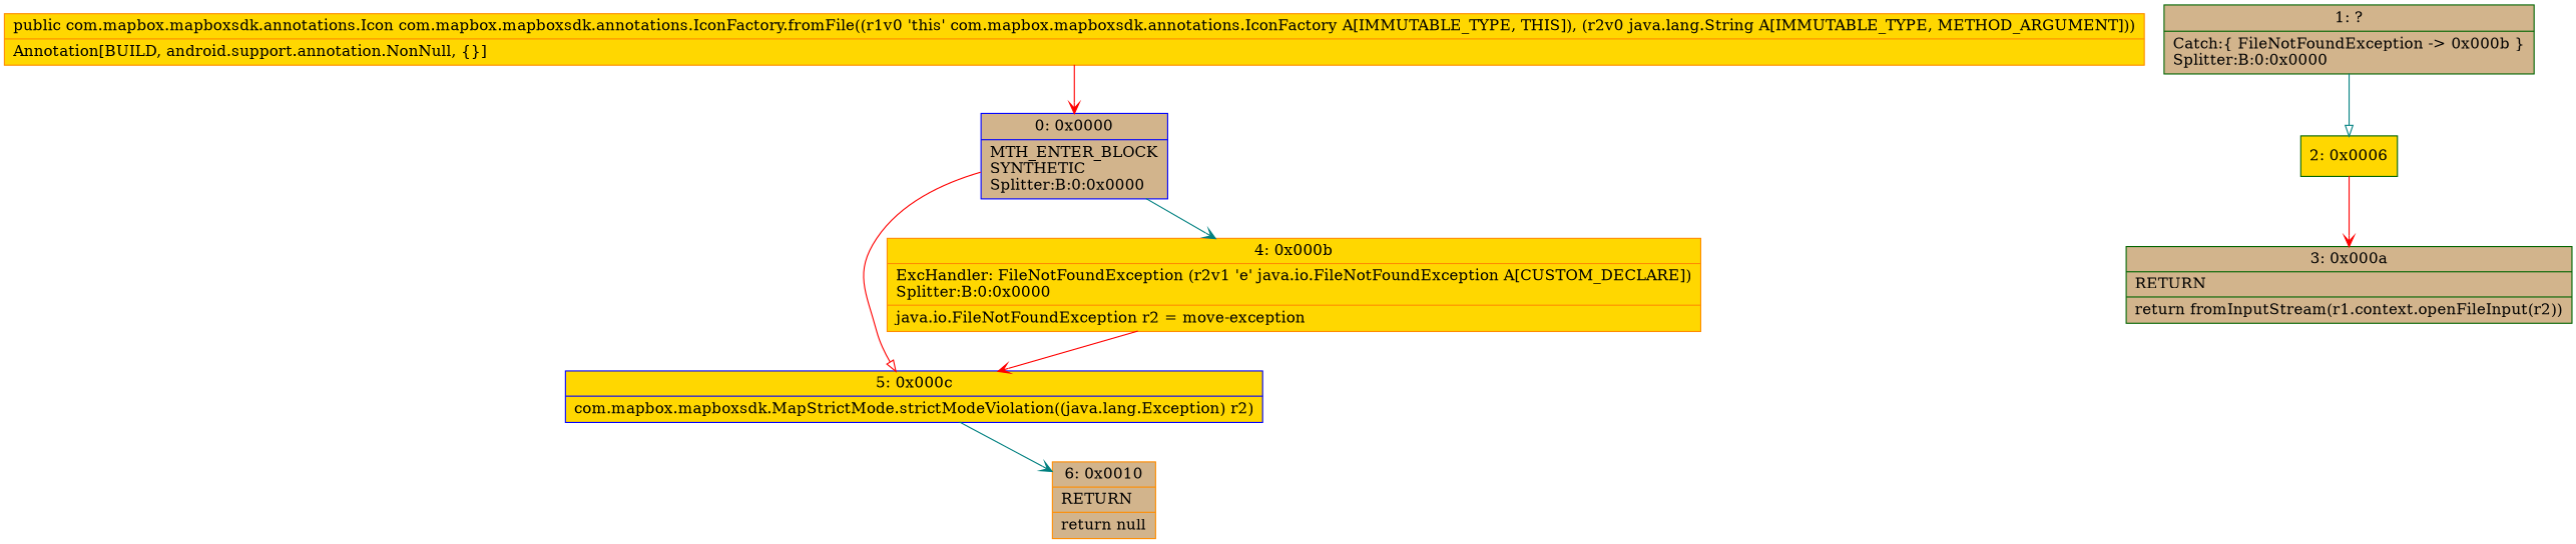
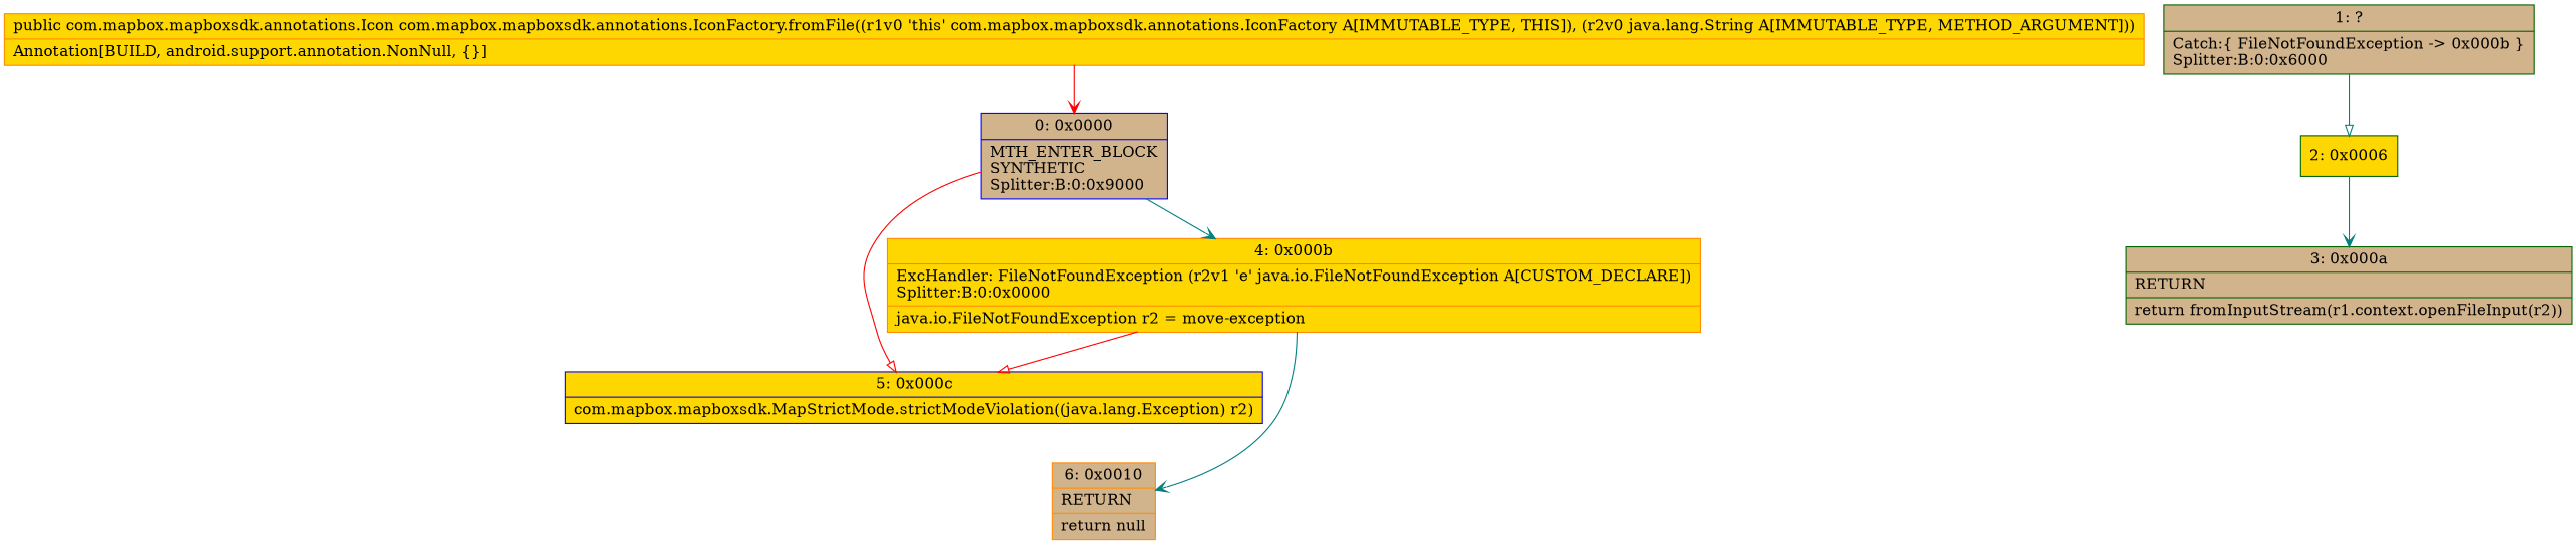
  digraph {
    node [color=darkorange fillcolor=tan shape=record style=filled]
    edge [arrowhead=vee color=teal]
-   n1 [color=blue label="{0\:\ 0x0000|MTH_ENTER_BLOCK\lSYNTHETIC\lSplitter:B:0:0x0000\l}"]
+   n1 [color=blue label="{0\:\ 0x0000|MTH_ENTER_BLOCK\lSYNTHETIC\lSplitter:B:0:0x9000\l}"]
    n2 [fillcolor=gold label="{4\:\ 0x000b|ExcHandler: FileNotFoundException (r2v1 'e' java.io.FileNotFoundException A[CUSTOM_DECLARE])\lSplitter:B:0:0x0000\l|java.io.FileNotFoundException r2 = move\-exception\l}"]
    n3 [color=blue fillcolor=gold label="{5\:\ 0x000c|com.mapbox.mapboxsdk.MapStrictMode.strictModeViolation((java.lang.Exception) r2)\l}"]
-   n4 [color=darkgreen label="{1\:\ ?|Catch:\{ FileNotFoundException \-\> 0x000b \}\lSplitter:B:0:0x0000\l}"]
+   n4 [color=darkgreen label="{1\:\ ?|Catch:\{ FileNotFoundException \-\> 0x000b \}\lSplitter:B:0:0x6000\l}"]
    n5 [color=darkgreen fillcolor=gold label="{2\:\ 0x0006}"]
    n6 [color=darkgreen label="{3\:\ 0x000a|RETURN\l|return fromInputStream(r1.context.openFileInput(r2))\l}"]
    n7 [label="{6\:\ 0x0010|RETURN\l|return null\l}"]
    n8 [fillcolor=gold label="{public com.mapbox.mapboxsdk.annotations.Icon com.mapbox.mapboxsdk.annotations.IconFactory.fromFile((r1v0 'this' com.mapbox.mapboxsdk.annotations.IconFactory A[IMMUTABLE_TYPE, THIS]), (r2v0 java.lang.String A[IMMUTABLE_TYPE, METHOD_ARGUMENT]))  | Annotation[BUILD, android.support.annotation.NonNull, \{\}]\l}"]
    n1 -> n2
    n1 -> n3 [arrowhead=onormal color=red]
-   n2 -> n3 [color=red]
-   n3 -> n7
+   n2 -> n3 [arrowhead=onormal color=red]
+   n2 -> n7
    n4 -> n5 [arrowhead=onormal]
-   n5 -> n6 [color=red]
+   n5 -> n6
    n8 -> n1 [color=red]
  }
